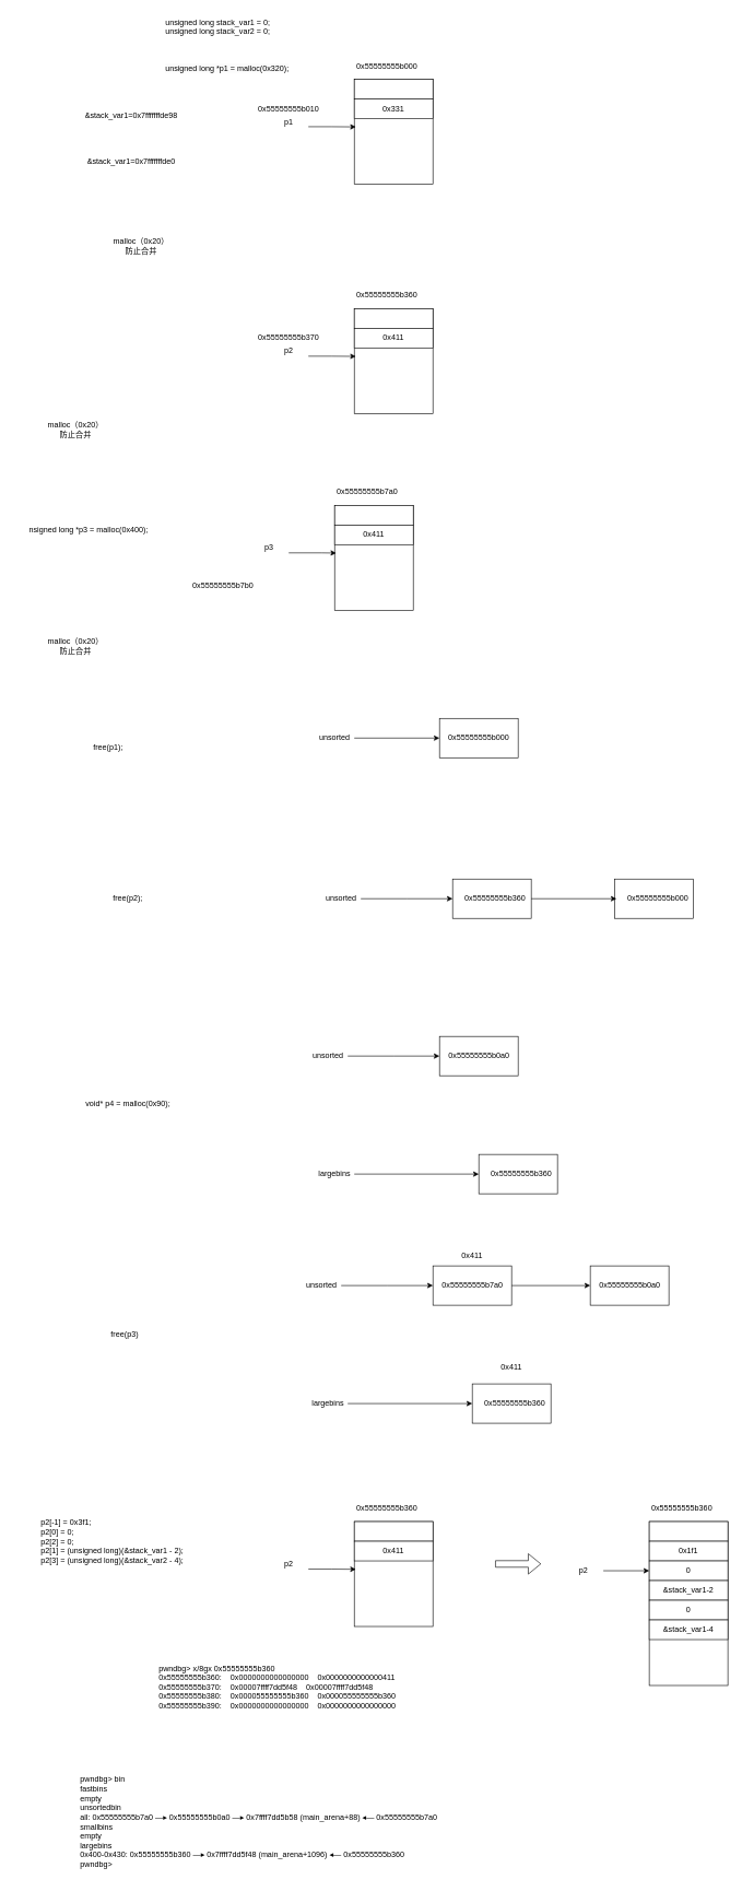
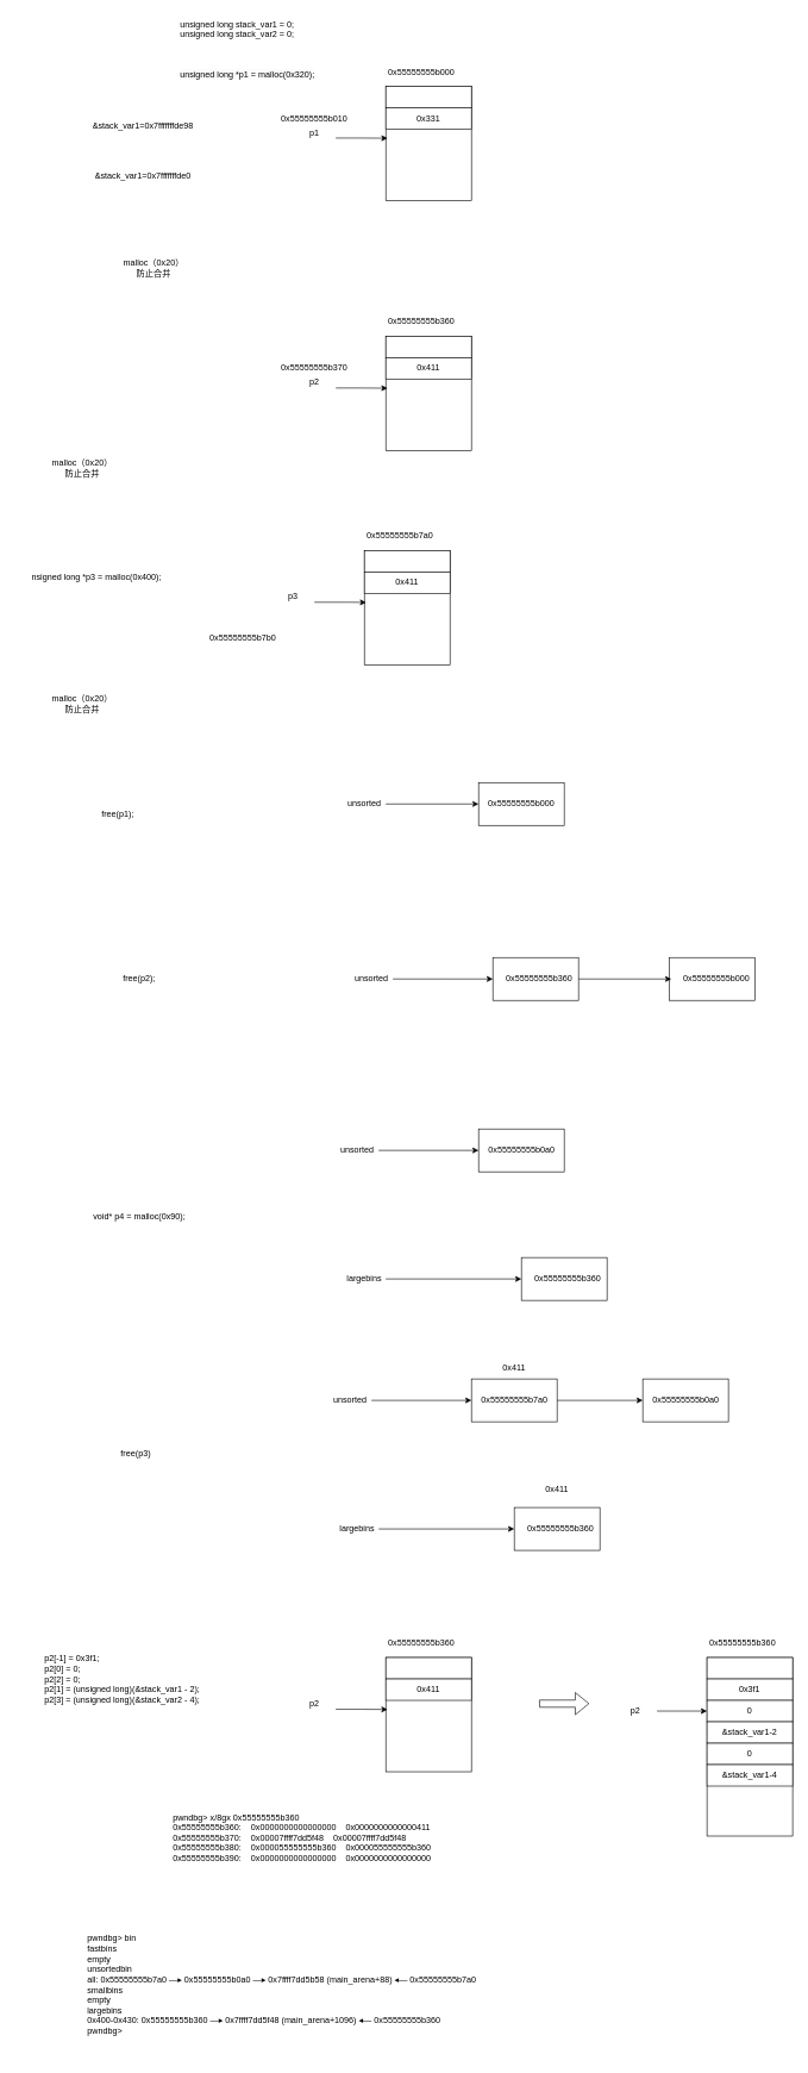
  <mxCell id="0" />
  <mxCell id="1" parent="0" />
  <mxCell id="2" value="unsigned long stack_var1 = 0;&#10;unsigned long stack_var2 = 0;" style="text;whiteSpace=wrap;" parent="1" vertex="1"><mxGeometry x="250" y="20" width="190" height="40" as="geometry" /></mxCell>
  <mxCell id="3" value="&lt;span style=&quot;color: rgb(0, 0, 0); font-family: Helvetica; font-size: 12px; font-style: normal; font-variant-ligatures: normal; font-variant-caps: normal; font-weight: 400; letter-spacing: normal; orphans: 2; text-align: left; text-indent: 0px; text-transform: none; widows: 2; word-spacing: 0px; -webkit-text-stroke-width: 0px; background-color: rgb(251, 251, 251); text-decoration-thickness: initial; text-decoration-style: initial; text-decoration-color: initial; float: none; display: inline !important;&quot;&gt;unsigned long *p1 = malloc(0x320);&lt;/span&gt;" style="text;whiteSpace=wrap;html=1;" parent="1" vertex="1"><mxGeometry x="250" y="90" width="210" height="40" as="geometry" /></mxCell>
  <mxCell id="4" value="" style="rounded=0;whiteSpace=wrap;html=1;" parent="1" vertex="1"><mxGeometry x="670" y="1095" width="120" height="60" as="geometry" /></mxCell>
  <mxCell id="5" style="edgeStyle=orthogonalEdgeStyle;rounded=0;orthogonalLoop=1;jettySize=auto;html=1;exitX=1;exitY=0.5;exitDx=0;exitDy=0;entryX=0;entryY=0.5;entryDx=0;entryDy=0;" edge="1" parent="1" source="6" target="4"><mxGeometry relative="1" as="geometry" /></mxCell>
  <mxCell id="6" value="unsorted" style="text;strokeColor=none;align=center;fillColor=none;html=1;verticalAlign=middle;whiteSpace=wrap;rounded=0;" parent="1" vertex="1"><mxGeometry x="480" y="1110" width="60" height="30" as="geometry" /></mxCell>
  <mxCell id="7" value="p1" style="text;strokeColor=none;align=center;fillColor=none;html=1;verticalAlign=middle;whiteSpace=wrap;rounded=0;" vertex="1" parent="1"><mxGeometry x="410" y="170" width="60" height="30" as="geometry" /></mxCell>
  <mxCell id="8" value="" style="rounded=0;whiteSpace=wrap;html=1;" vertex="1" parent="1"><mxGeometry x="540" y="120" width="120" height="160" as="geometry" /></mxCell>
  <mxCell id="9" value="" style="rounded=0;whiteSpace=wrap;html=1;" vertex="1" parent="1"><mxGeometry x="540" y="120" width="120" height="30" as="geometry" /></mxCell>
  <mxCell id="10" value="0x331" style="rounded=0;whiteSpace=wrap;html=1;" vertex="1" parent="1"><mxGeometry x="540" y="150" width="120" height="30" as="geometry" /></mxCell>
  <mxCell id="11" style="edgeStyle=orthogonalEdgeStyle;rounded=0;orthogonalLoop=1;jettySize=auto;html=1;exitX=1;exitY=0.75;exitDx=0;exitDy=0;entryX=0.02;entryY=0.455;entryDx=0;entryDy=0;entryPerimeter=0;" edge="1" parent="1" source="7" target="8"><mxGeometry relative="1" as="geometry" /></mxCell>
  <mxCell id="12" value="&amp;amp;stack_var1=0x7fffffffde98" style="text;strokeColor=none;align=center;fillColor=none;html=1;verticalAlign=middle;whiteSpace=wrap;rounded=0;" vertex="1" parent="1"><mxGeometry x="100" y="160" width="200" height="30" as="geometry" /></mxCell>
  <mxCell id="13" value="&amp;amp;stack_var1=0x7fffffffde0" style="text;strokeColor=none;align=center;fillColor=none;html=1;verticalAlign=middle;whiteSpace=wrap;rounded=0;" vertex="1" parent="1"><mxGeometry x="100" y="230" width="200" height="30" as="geometry" /></mxCell>
  <mxCell id="14" value="0x55555555b000" style="text;strokeColor=none;align=center;fillColor=none;html=1;verticalAlign=middle;whiteSpace=wrap;rounded=0;" vertex="1" parent="1"><mxGeometry x="520" y="90" width="140" height="20" as="geometry" /></mxCell>
  <mxCell id="15" value="0x55555555b010" style="text;strokeColor=none;align=center;fillColor=none;html=1;verticalAlign=middle;whiteSpace=wrap;rounded=0;" vertex="1" parent="1"><mxGeometry x="370" y="155" width="140" height="20" as="geometry" /></mxCell>
  <mxCell id="16" value="malloc（0x20）&lt;br&gt;防止合并" style="text;strokeColor=none;align=center;fillColor=none;html=1;verticalAlign=middle;whiteSpace=wrap;rounded=0;" vertex="1" parent="1"><mxGeometry x="170" y="360" width="90" height="30" as="geometry" /></mxCell>
  <mxCell id="17" value="p2" style="text;strokeColor=none;align=center;fillColor=none;html=1;verticalAlign=middle;whiteSpace=wrap;rounded=0;" vertex="1" parent="1"><mxGeometry x="410" y="520" width="60" height="30" as="geometry" /></mxCell>
  <mxCell id="18" value="" style="rounded=0;whiteSpace=wrap;html=1;" vertex="1" parent="1"><mxGeometry x="540" y="470" width="120" height="160" as="geometry" /></mxCell>
  <mxCell id="19" value="" style="rounded=0;whiteSpace=wrap;html=1;" vertex="1" parent="1"><mxGeometry x="540" y="470" width="120" height="30" as="geometry" /></mxCell>
  <mxCell id="20" value="0x411" style="rounded=0;whiteSpace=wrap;html=1;" vertex="1" parent="1"><mxGeometry x="540" y="500" width="120" height="30" as="geometry" /></mxCell>
  <mxCell id="21" style="edgeStyle=orthogonalEdgeStyle;rounded=0;orthogonalLoop=1;jettySize=auto;html=1;exitX=1;exitY=0.75;exitDx=0;exitDy=0;entryX=0.02;entryY=0.455;entryDx=0;entryDy=0;entryPerimeter=0;" edge="1" parent="1" source="17" target="18"><mxGeometry relative="1" as="geometry" /></mxCell>
  <mxCell id="22" value="0x55555555b360" style="text;strokeColor=none;align=center;fillColor=none;html=1;verticalAlign=middle;whiteSpace=wrap;rounded=0;" vertex="1" parent="1"><mxGeometry x="520" y="440" width="140" height="20" as="geometry" /></mxCell>
  <mxCell id="23" value="0x55555555b370" style="text;strokeColor=none;align=center;fillColor=none;html=1;verticalAlign=middle;whiteSpace=wrap;rounded=0;" vertex="1" parent="1"><mxGeometry x="370" y="505" width="140" height="20" as="geometry" /></mxCell>
  <mxCell id="24" value="malloc（0x20）&lt;br&gt;防止合并" style="text;strokeColor=none;align=center;fillColor=none;html=1;verticalAlign=middle;whiteSpace=wrap;rounded=0;" vertex="1" parent="1"><mxGeometry x="70" y="640" width="90" height="30" as="geometry" /></mxCell>
  <mxCell id="25" value="&lt;div&gt;nsigned long *p3 = malloc(0x400);&lt;/div&gt;&lt;div&gt;&lt;br&gt;&lt;/div&gt;" style="text;strokeColor=none;align=center;fillColor=none;html=1;verticalAlign=middle;whiteSpace=wrap;rounded=0;" vertex="1" parent="1"><mxGeometry x="20" y="800" width="230" height="30" as="geometry" /></mxCell>
  <mxCell id="26" value="p3" style="text;strokeColor=none;align=center;fillColor=none;html=1;verticalAlign=middle;whiteSpace=wrap;rounded=0;" vertex="1" parent="1"><mxGeometry x="380" y="820" width="60" height="30" as="geometry" /></mxCell>
  <mxCell id="27" value="" style="rounded=0;whiteSpace=wrap;html=1;" vertex="1" parent="1"><mxGeometry x="510" y="770" width="120" height="160" as="geometry" /></mxCell>
  <mxCell id="28" value="" style="rounded=0;whiteSpace=wrap;html=1;" vertex="1" parent="1"><mxGeometry x="510" y="770" width="120" height="30" as="geometry" /></mxCell>
  <mxCell id="29" value="0x411" style="rounded=0;whiteSpace=wrap;html=1;" vertex="1" parent="1"><mxGeometry x="510" y="800" width="120" height="30" as="geometry" /></mxCell>
  <mxCell id="30" style="edgeStyle=orthogonalEdgeStyle;rounded=0;orthogonalLoop=1;jettySize=auto;html=1;exitX=1;exitY=0.75;exitDx=0;exitDy=0;entryX=0.02;entryY=0.455;entryDx=0;entryDy=0;entryPerimeter=0;" edge="1" parent="1" source="26" target="27"><mxGeometry relative="1" as="geometry"><Array as="points"><mxPoint x="490" y="843" /><mxPoint x="490" y="843" /></Array></mxGeometry></mxCell>
  <mxCell id="31" value="0x55555555b7a0" style="text;strokeColor=none;align=center;fillColor=none;html=1;verticalAlign=middle;whiteSpace=wrap;rounded=0;" vertex="1" parent="1"><mxGeometry x="490" y="740" width="140" height="20" as="geometry" /></mxCell>
  <mxCell id="32" value="&lt;div&gt;0x55555555b7b0&lt;/div&gt;&lt;div&gt;&lt;br&gt;&lt;/div&gt;" style="text;strokeColor=none;align=center;fillColor=none;html=1;verticalAlign=middle;whiteSpace=wrap;rounded=0;" vertex="1" parent="1"><mxGeometry x="275" y="885" width="130" height="30" as="geometry" /></mxCell>
  <mxCell id="33" value="malloc（0x20）&lt;br&gt;防止合并" style="text;strokeColor=none;align=center;fillColor=none;html=1;verticalAlign=middle;whiteSpace=wrap;rounded=0;" vertex="1" parent="1"><mxGeometry x="70" y="970" width="90" height="30" as="geometry" /></mxCell>
  <mxCell id="34" value="free(p1);" style="text;whiteSpace=wrap;" vertex="1" parent="1"><mxGeometry x="140" y="1125" width="50" height="30" as="geometry" /></mxCell>
  <mxCell id="35" value="0x55555555b000" style="text;strokeColor=none;align=center;fillColor=none;html=1;verticalAlign=middle;whiteSpace=wrap;rounded=0;" vertex="1" parent="1"><mxGeometry x="660" y="1110" width="140" height="30" as="geometry" /></mxCell>
  <mxCell id="36" value="" style="rounded=0;whiteSpace=wrap;html=1;" vertex="1" parent="1"><mxGeometry x="937" y="1340" width="120" height="60" as="geometry" /></mxCell>
  <mxCell id="37" style="edgeStyle=orthogonalEdgeStyle;rounded=0;orthogonalLoop=1;jettySize=auto;html=1;exitX=1;exitY=0.5;exitDx=0;exitDy=0;" edge="1" parent="1" source="38"><mxGeometry relative="1" as="geometry"><mxPoint x="690" y="1370" as="targetPoint" /></mxGeometry></mxCell>
  <mxCell id="38" value="unsorted" style="text;strokeColor=none;align=center;fillColor=none;html=1;verticalAlign=middle;whiteSpace=wrap;rounded=0;" vertex="1" parent="1"><mxGeometry x="490" y="1355" width="60" height="30" as="geometry" /></mxCell>
  <mxCell id="39" value="0x55555555b000" style="text;strokeColor=none;align=center;fillColor=none;html=1;verticalAlign=middle;whiteSpace=wrap;rounded=0;" vertex="1" parent="1"><mxGeometry x="940" y="1355" width="127" height="30" as="geometry" /></mxCell>
  <mxCell id="40" value="" style="rounded=0;whiteSpace=wrap;html=1;" vertex="1" parent="1"><mxGeometry x="690" y="1340" width="120" height="60" as="geometry" /></mxCell>
  <mxCell id="41" style="edgeStyle=orthogonalEdgeStyle;rounded=0;orthogonalLoop=1;jettySize=auto;html=1;exitX=1;exitY=0.5;exitDx=0;exitDy=0;" edge="1" parent="1" source="42" target="39"><mxGeometry relative="1" as="geometry" /></mxCell>
  <mxCell id="42" value="0x55555555b360" style="text;strokeColor=none;align=center;fillColor=none;html=1;verticalAlign=middle;whiteSpace=wrap;rounded=0;" vertex="1" parent="1"><mxGeometry x="700" y="1355" width="110" height="30" as="geometry" /></mxCell>
- <mxCell id="43" value="&lt;div&gt;void* p4 = malloc(0x90);&lt;/div&gt;&lt;div&gt;&lt;br&gt;&lt;/div&gt;" style="text;strokeColor=none;align=center;fillColor=none;html=1;verticalAlign=middle;whiteSpace=wrap;rounded=0;" vertex="1" parent="1"><mxGeometry x="70" y="1670" width="250" height="40" as="geometry" /></mxCell>
+ <mxCell id="43" value="&lt;div&gt;void* p4 = malloc(0x90);&lt;/div&gt;&lt;div&gt;&lt;br&gt;&lt;/div&gt;" style="text;strokeColor=none;align=center;fillColor=none;html=1;verticalAlign=middle;whiteSpace=wrap;rounded=0;" vertex="1" parent="1"><mxGeometry x="70" y="1690" width="250" height="40" as="geometry" /></mxCell>
  <mxCell id="44" value="" style="rounded=0;whiteSpace=wrap;html=1;" vertex="1" parent="1"><mxGeometry x="670" y="1580" width="120" height="60" as="geometry" /></mxCell>
  <mxCell id="45" style="edgeStyle=orthogonalEdgeStyle;rounded=0;orthogonalLoop=1;jettySize=auto;html=1;exitX=1;exitY=0.5;exitDx=0;exitDy=0;" edge="1" parent="1" source="46"><mxGeometry relative="1" as="geometry"><mxPoint x="670" y="1610" as="targetPoint" /></mxGeometry></mxCell>
  <mxCell id="46" value="unsorted" style="text;strokeColor=none;align=center;fillColor=none;html=1;verticalAlign=middle;whiteSpace=wrap;rounded=0;" vertex="1" parent="1"><mxGeometry x="470" y="1595" width="60" height="30" as="geometry" /></mxCell>
  <mxCell id="47" value="0x55555555b0a0" style="text;strokeColor=none;align=center;fillColor=none;html=1;verticalAlign=middle;whiteSpace=wrap;rounded=0;" vertex="1" parent="1"><mxGeometry x="676.5" y="1595" width="107" height="30" as="geometry" /></mxCell>
  <mxCell id="48" value="" style="rounded=0;whiteSpace=wrap;html=1;" vertex="1" parent="1"><mxGeometry x="730" y="1760" width="120" height="60" as="geometry" /></mxCell>
  <mxCell id="49" value="0x55555555b360" style="text;strokeColor=none;align=center;fillColor=none;html=1;verticalAlign=middle;whiteSpace=wrap;rounded=0;" vertex="1" parent="1"><mxGeometry x="740" y="1775" width="110" height="30" as="geometry" /></mxCell>
  <mxCell id="50" style="edgeStyle=orthogonalEdgeStyle;rounded=0;orthogonalLoop=1;jettySize=auto;html=1;exitX=1;exitY=0.5;exitDx=0;exitDy=0;entryX=0;entryY=0.5;entryDx=0;entryDy=0;" edge="1" parent="1" source="51" target="48"><mxGeometry relative="1" as="geometry" /></mxCell>
  <mxCell id="51" value="largebins" style="text;strokeColor=none;align=center;fillColor=none;html=1;verticalAlign=middle;whiteSpace=wrap;rounded=0;" vertex="1" parent="1"><mxGeometry x="480" y="1775" width="60" height="30" as="geometry" /></mxCell>
  <mxCell id="52" value="free(p2);" style="text;whiteSpace=wrap;" vertex="1" parent="1"><mxGeometry x="170" y="1355" width="60" height="30" as="geometry" /></mxCell>
  <mxCell id="53" value="free(p3)" style="text;strokeColor=none;align=center;fillColor=none;html=1;verticalAlign=middle;whiteSpace=wrap;rounded=0;" vertex="1" parent="1"><mxGeometry x="160" y="2020" width="60" height="30" as="geometry" /></mxCell>
  <mxCell id="54" style="edgeStyle=orthogonalEdgeStyle;rounded=0;orthogonalLoop=1;jettySize=auto;html=1;exitX=1;exitY=0.5;exitDx=0;exitDy=0;entryX=0;entryY=0.5;entryDx=0;entryDy=0;" edge="1" parent="1" source="55" target="63"><mxGeometry relative="1" as="geometry" /></mxCell>
  <mxCell id="55" value="" style="rounded=0;whiteSpace=wrap;html=1;" vertex="1" parent="1"><mxGeometry x="660" y="1930" width="120" height="60" as="geometry" /></mxCell>
  <mxCell id="56" style="edgeStyle=orthogonalEdgeStyle;rounded=0;orthogonalLoop=1;jettySize=auto;html=1;exitX=1;exitY=0.5;exitDx=0;exitDy=0;" edge="1" parent="1" source="57"><mxGeometry relative="1" as="geometry"><mxPoint x="660" y="1960" as="targetPoint" /></mxGeometry></mxCell>
  <mxCell id="57" value="unsorted" style="text;strokeColor=none;align=center;fillColor=none;html=1;verticalAlign=middle;whiteSpace=wrap;rounded=0;" vertex="1" parent="1"><mxGeometry x="460" y="1945" width="60" height="30" as="geometry" /></mxCell>
  <mxCell id="58" value="0x55555555b7a0" style="text;strokeColor=none;align=center;fillColor=none;html=1;verticalAlign=middle;whiteSpace=wrap;rounded=0;" vertex="1" parent="1"><mxGeometry x="666.5" y="1945" width="107" height="30" as="geometry" /></mxCell>
  <mxCell id="59" value="" style="rounded=0;whiteSpace=wrap;html=1;" vertex="1" parent="1"><mxGeometry x="720" y="2110" width="120" height="60" as="geometry" /></mxCell>
  <mxCell id="60" value="0x55555555b360" style="text;strokeColor=none;align=center;fillColor=none;html=1;verticalAlign=middle;whiteSpace=wrap;rounded=0;" vertex="1" parent="1"><mxGeometry x="730" y="2125" width="110" height="30" as="geometry" /></mxCell>
  <mxCell id="61" style="edgeStyle=orthogonalEdgeStyle;rounded=0;orthogonalLoop=1;jettySize=auto;html=1;exitX=1;exitY=0.5;exitDx=0;exitDy=0;entryX=0;entryY=0.5;entryDx=0;entryDy=0;" edge="1" parent="1" source="62" target="59"><mxGeometry relative="1" as="geometry" /></mxCell>
  <mxCell id="62" value="largebins" style="text;strokeColor=none;align=center;fillColor=none;html=1;verticalAlign=middle;whiteSpace=wrap;rounded=0;" vertex="1" parent="1"><mxGeometry x="470" y="2125" width="60" height="30" as="geometry" /></mxCell>
  <mxCell id="63" value="" style="rounded=0;whiteSpace=wrap;html=1;" vertex="1" parent="1"><mxGeometry x="900" y="1930" width="120" height="60" as="geometry" /></mxCell>
  <mxCell id="64" value="0x55555555b0a0" style="text;strokeColor=none;align=center;fillColor=none;html=1;verticalAlign=middle;whiteSpace=wrap;rounded=0;" vertex="1" parent="1"><mxGeometry x="906.5" y="1945" width="107" height="30" as="geometry" /></mxCell>
  <mxCell id="65" value="0x411" style="text;strokeColor=none;align=center;fillColor=none;html=1;verticalAlign=middle;whiteSpace=wrap;rounded=0;" vertex="1" parent="1"><mxGeometry x="690" y="1900" width="60" height="30" as="geometry" /></mxCell>
  <mxCell id="66" value="0x411" style="text;strokeColor=none;align=center;fillColor=none;html=1;verticalAlign=middle;whiteSpace=wrap;rounded=0;" vertex="1" parent="1"><mxGeometry x="750" y="2070" width="60" height="30" as="geometry" /></mxCell>
  <mxCell id="67" value="p2[-1] = 0x3f1;&#10;p2[0] = 0;&#10;p2[2] = 0;&#10;p2[1] = (unsigned long)(&amp;stack_var1 - 2);&#10;p2[3] = (unsigned long)(&amp;stack_var2 - 4);" style="text;whiteSpace=wrap;" vertex="1" parent="1"><mxGeometry x="60" y="2308" width="250" height="100" as="geometry" /></mxCell>
  <mxCell id="68" value="" style="shape=flexArrow;endArrow=classic;html=1;rounded=0;" edge="1" parent="1"><mxGeometry width="50" height="50" relative="1" as="geometry"><mxPoint x="755" y="2384.6" as="sourcePoint" /><mxPoint x="825" y="2384.6" as="targetPoint" /></mxGeometry></mxCell>
  <mxCell id="69" value="pwndbg&gt; x/8gx 0x55555555b360&#10;0x55555555b360:    0x0000000000000000    0x0000000000000411&#10;0x55555555b370:    0x00007ffff7dd5f48    0x00007ffff7dd5f48&#10;0x55555555b380:    0x000055555555b360    0x000055555555b360&#10;0x55555555b390:    0x0000000000000000    0x0000000000000000" style="text;whiteSpace=wrap;" vertex="1" parent="1"><mxGeometry y="2530" width="400" height="100" as="geometry" x="240" /></mxCell>
  <mxCell id="70" value="p2" style="text;strokeColor=none;align=center;fillColor=none;html=1;verticalAlign=middle;whiteSpace=wrap;rounded=0;" vertex="1" parent="1"><mxGeometry x="410" y="2370" width="60" height="30" as="geometry" /></mxCell>
  <mxCell id="71" value="" style="rounded=0;whiteSpace=wrap;html=1;" vertex="1" parent="1"><mxGeometry x="540" y="2320" width="120" height="160" as="geometry" /></mxCell>
  <mxCell id="72" value="" style="rounded=0;whiteSpace=wrap;html=1;" vertex="1" parent="1"><mxGeometry x="540" y="2320" width="120" height="30" as="geometry" /></mxCell>
  <mxCell id="73" value="0x411" style="rounded=0;whiteSpace=wrap;html=1;" vertex="1" parent="1"><mxGeometry x="540" y="2350" width="120" height="30" as="geometry" /></mxCell>
  <mxCell id="74" style="edgeStyle=orthogonalEdgeStyle;rounded=0;orthogonalLoop=1;jettySize=auto;html=1;exitX=1;exitY=0.75;exitDx=0;exitDy=0;entryX=0.02;entryY=0.455;entryDx=0;entryDy=0;entryPerimeter=0;" edge="1" parent="1" source="70" target="71"><mxGeometry relative="1" as="geometry" /></mxCell>
  <mxCell id="75" value="0x55555555b360" style="text;strokeColor=none;align=center;fillColor=none;html=1;verticalAlign=middle;whiteSpace=wrap;rounded=0;" vertex="1" parent="1"><mxGeometry x="520" y="2290" width="140" height="20" as="geometry" /></mxCell>
  <mxCell id="76" style="edgeStyle=orthogonalEdgeStyle;rounded=0;orthogonalLoop=1;jettySize=auto;html=1;exitX=1;exitY=0.5;exitDx=0;exitDy=0;entryX=0;entryY=0.5;entryDx=0;entryDy=0;" edge="1" parent="1" source="77" target="83"><mxGeometry relative="1" as="geometry" /></mxCell>
  <mxCell id="77" value="p2" style="text;strokeColor=none;align=center;fillColor=none;html=1;verticalAlign=middle;whiteSpace=wrap;rounded=0;" vertex="1" parent="1"><mxGeometry x="860" y="2380" width="60" height="30" as="geometry" /></mxCell>
  <mxCell id="78" value="" style="rounded=0;whiteSpace=wrap;html=1;" vertex="1" parent="1"><mxGeometry x="990" y="2320" width="120" height="250" as="geometry" /></mxCell>
  <mxCell id="79" value="" style="rounded=0;whiteSpace=wrap;html=1;" vertex="1" parent="1"><mxGeometry x="990" y="2320" width="120" height="30" as="geometry" /></mxCell>
- <mxCell id="80" value="0x1f1" style="rounded=0;whiteSpace=wrap;html=1;" vertex="1" parent="1"><mxGeometry x="990" y="2350" width="120" height="30" as="geometry" /></mxCell>
+ <mxCell id="80" value="0x3f1" style="rounded=0;whiteSpace=wrap;html=1;" vertex="1" parent="1"><mxGeometry x="990" y="2350" width="120" height="30" as="geometry" /></mxCell>
  <mxCell id="81" value="0x55555555b360" style="text;strokeColor=none;align=center;fillColor=none;html=1;verticalAlign=middle;whiteSpace=wrap;rounded=0;" vertex="1" parent="1"><mxGeometry x="970" y="2290" width="140" height="20" as="geometry" /></mxCell>
  <mxCell id="82" value="pwndbg&gt; bin&#10;fastbins&#10;empty&#10;unsortedbin&#10;all: 0x55555555b7a0 —▸ 0x55555555b0a0 —▸ 0x7ffff7dd5b58 (main_arena+88) ◂— 0x55555555b7a0&#10;smallbins&#10;empty&#10;largebins&#10;0x400-0x430: 0x55555555b360 —▸ 0x7ffff7dd5f48 (main_arena+1096) ◂— 0x55555555b360&#10;pwndbg&gt;" style="text;whiteSpace=wrap;" vertex="1" parent="1"><mxGeometry x="120" y="2700" width="560" height="180" as="geometry" /></mxCell>
  <mxCell id="83" value="0" style="rounded=0;whiteSpace=wrap;html=1;" vertex="1" parent="1"><mxGeometry x="990" y="2380" width="120" height="30" as="geometry" /></mxCell>
  <mxCell id="84" value="&amp;amp;stack_var1-2" style="rounded=0;whiteSpace=wrap;html=1;" vertex="1" parent="1"><mxGeometry x="990" y="2410" width="120" height="30" as="geometry" /></mxCell>
  <mxCell id="85" value="0" style="rounded=0;whiteSpace=wrap;html=1;" vertex="1" parent="1"><mxGeometry x="990" y="2440" width="120" height="30" as="geometry" /></mxCell>
  <mxCell id="86" value="&amp;amp;stack_var1-4" style="rounded=0;whiteSpace=wrap;html=1;" vertex="1" parent="1"><mxGeometry x="990" y="2470" width="120" height="30" as="geometry" /></mxCell>
